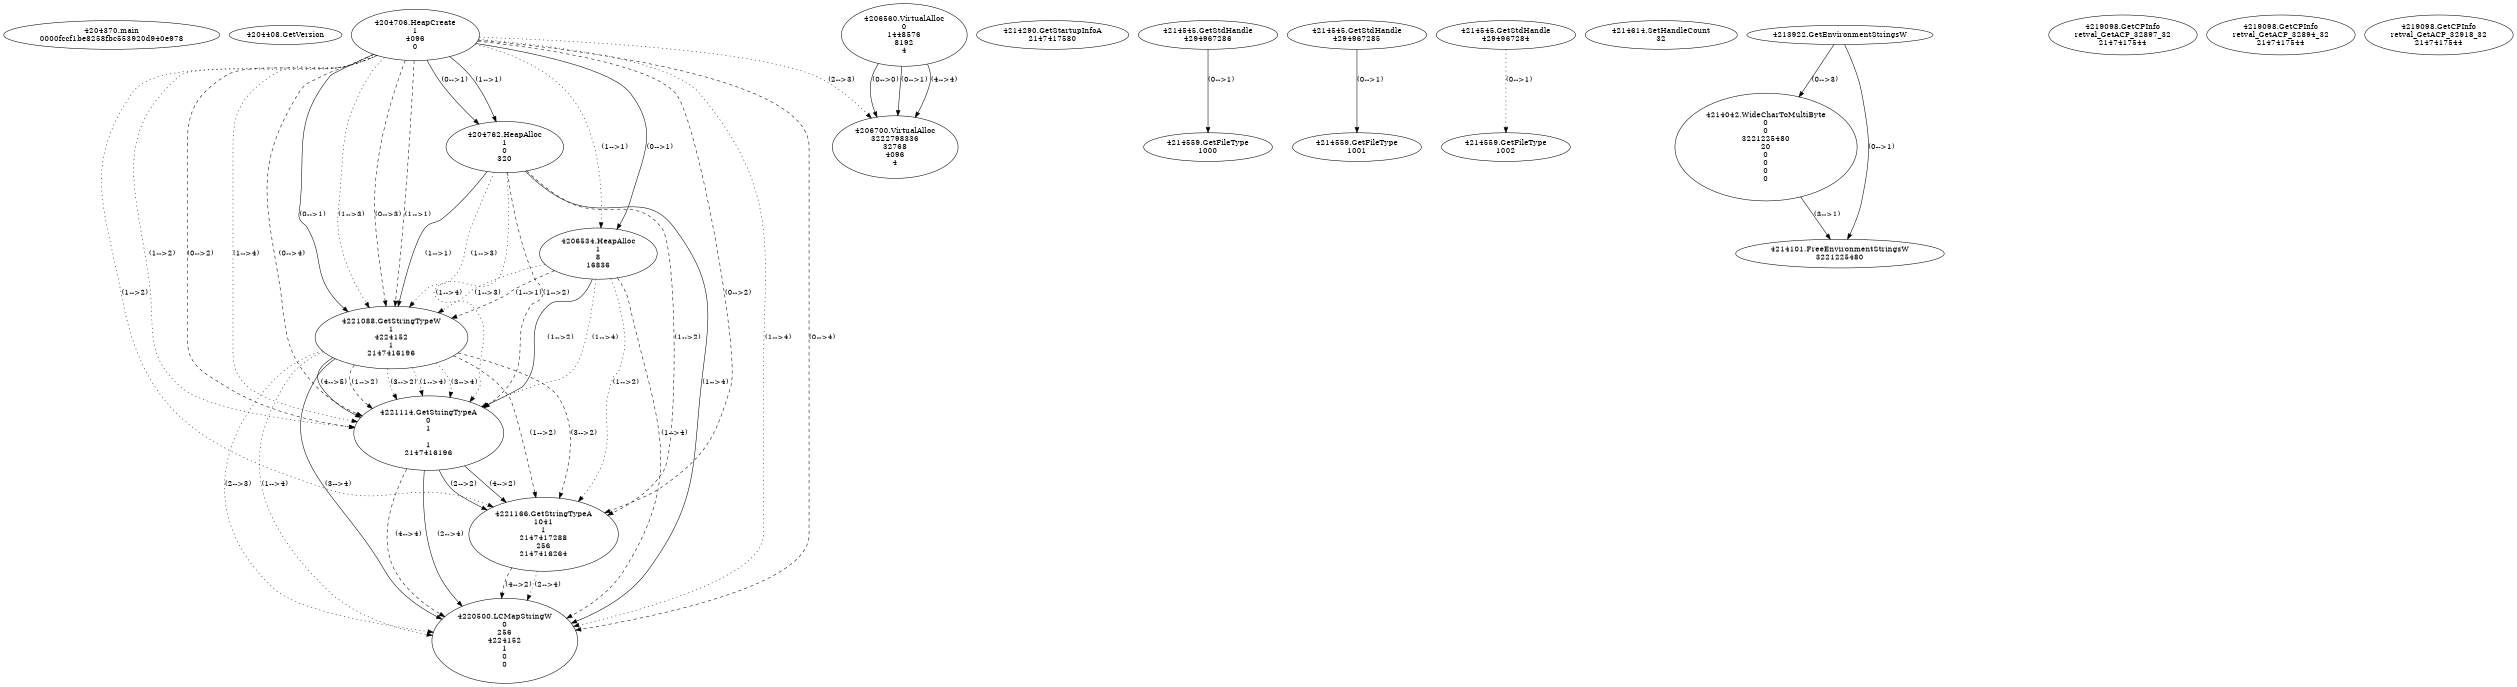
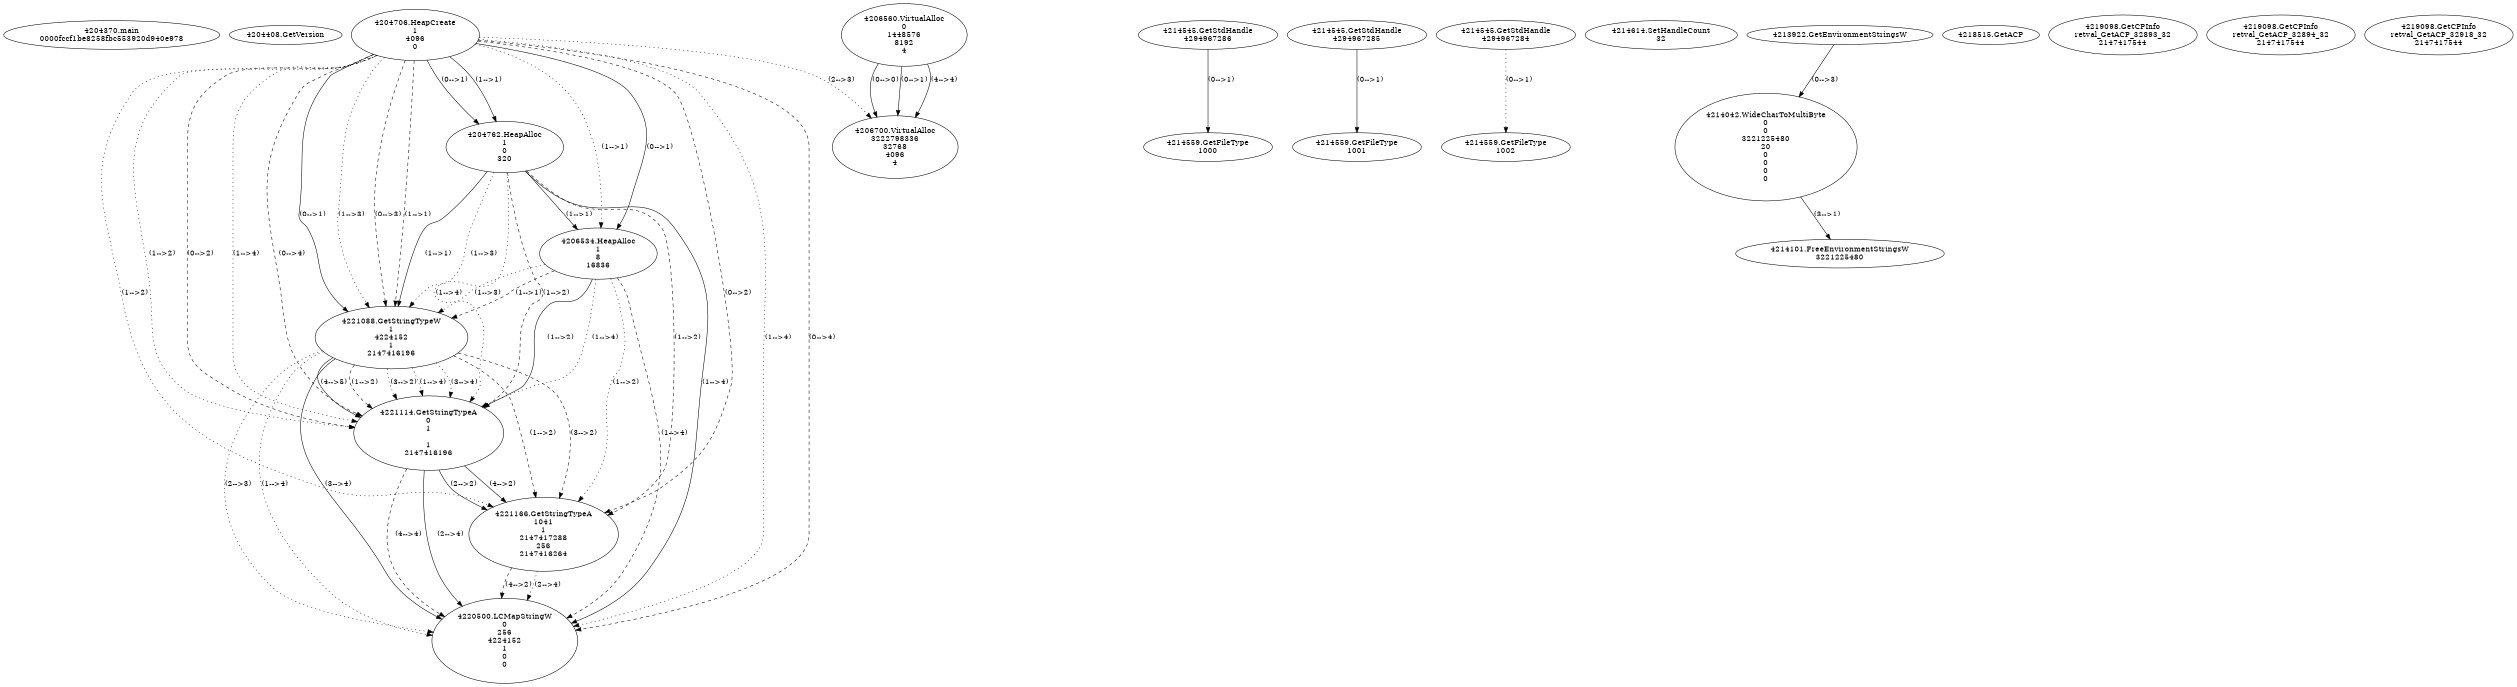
  digraph {
    edge [style=solid]
    n1 [label="4204370.main\n0000fccf1be8258fbc553920d940e978"]
    n2 [label="4204408.GetVersion\n"]
    n3 [label="4204706.HeapCreate\n1\n4096\n0"]
    n4 [label="4204762.HeapAlloc\n1\n0\n320"]
    n5 [label="4206534.HeapAlloc\n1\n8\n16836"]
    n6 [label="4206700.VirtualAlloc\n3222798336\n32768\n4096\n4"]
    n7 [label="4221088.GetStringTypeW\n1\n4224152\n1\n2147416196"]
    n8 [label="4221114.GetStringTypeA\n0\n1\n\n1\n2147416196"]
    n9 [label="4221166.GetStringTypeA\n1041\n1\n2147417288\n256\n2147416264"]
    n10 [label="4220500.LCMapStringW\n0\n256\n4224152\n1\n0\n0"]
    n11 [label="4206560.VirtualAlloc\n0\n1448576\n8192\n4"]
-   n12 [label="4214290.GetStartupInfoA\n2147417580"]
    n13 [label="4214545.GetStdHandle\n4294967286"]
    n14 [label="4214559.GetFileType\n1000"]
    n15 [label="4214545.GetStdHandle\n4294967285"]
    n16 [label="4214559.GetFileType\n1001"]
    n17 [label="4214545.GetStdHandle\n4294967284"]
    n18 [label="4214559.GetFileType\n1002"]
    n19 [label="4214614.SetHandleCount\n32"]
    n20 [label="4213922.GetEnvironmentStringsW\n"]
    n21 [label="4214042.WideCharToMultiByte\n0\n0\n3221225480\n20\n0\n0\n0\n0"]
    n22 [label="4214101.FreeEnvironmentStringsW\n3221225480"]
-   n24 [label="4219098.GetCPInfo\nretval_GetACP_32897_32\n2147417544"]
+   n23 [label="4218515.GetACP\n"]
+   n24 [label="4219098.GetCPInfo\nretval_GetACP_32893_32\n2147417544"]
    n25 [label="4219098.GetCPInfo\nretval_GetACP_32894_32\n2147417544"]
    n26 [label="4219098.GetCPInfo\nretval_GetACP_32918_32\n2147417544"]
    n3 -> n4 [label="(1-->1)"]
    n3 -> n4 [label="(0-->1)"]
    n3 -> n5 [label="(1-->1)" style=dotted]
    n3 -> n5 [label="(0-->1)"]
    n3 -> n6 [label="(2-->3)" style=dotted]
    n3 -> n7 [label="(1-->1)" style=dashed]
    n3 -> n7 [label="(0-->1)"]
    n3 -> n7 [label="(1-->3)" style=dotted]
    n3 -> n7 [label="(0-->3)" style=dashed]
    n3 -> n8 [label="(1-->2)" style=dotted]
    n3 -> n8 [label="(0-->2)" style=dashed]
    n3 -> n8 [label="(1-->4)" style=dotted]
    n3 -> n8 [label="(0-->4)" style=dashed]
    n3 -> n9 [label="(1-->2)" style=dotted]
    n3 -> n9 [label="(0-->2)" style=dashed]
    n3 -> n10 [label="(1-->4)" style=dotted]
    n3 -> n10 [label="(0-->4)" style=dashed]
+   n4 -> n5 [label="(1-->1)"]
    n4 -> n7 [label="(1-->1)"]
    n4 -> n7 [label="(1-->3)" style=dotted]
    n4 -> n8 [label="(1-->2)" style=dashed]
    n4 -> n8 [label="(1-->4)" style=dotted]
    n4 -> n9 [label="(1-->2)" style=dashed]
    n4 -> n10 [label="(1-->4)"]
    n5 -> n7 [label="(1-->1)" style=dashed]
    n5 -> n7 [label="(1-->3)" style=dotted]
    n5 -> n8 [label="(1-->2)"]
    n5 -> n8 [label="(1-->4)" style=dotted]
    n5 -> n9 [label="(1-->2)" style=dotted]
    n5 -> n10 [label="(1-->4)" style=dashed]
    n7 -> n8 [label="(1-->2)" style=dashed]
    n7 -> n8 [label="(3-->2)" style=dotted]
    n7 -> n8 [label="(1-->4)" style=dotted]
    n7 -> n8 [label="(3-->4)" style=dotted]
    n7 -> n8 [label="(4-->5)"]
    n7 -> n9 [label="(1-->2)" style=dashed]
    n7 -> n9 [label="(3-->2)" style=dashed]
    n7 -> n10 [label="(2-->3)" style=dotted]
    n7 -> n10 [label="(1-->4)" style=dotted]
    n7 -> n10 [label="(3-->4)"]
    n8 -> n9 [label="(2-->2)"]
    n8 -> n9 [label="(4-->2)"]
    n8 -> n10 [label="(2-->4)"]
    n8 -> n10 [label="(4-->4)" style=dashed]
    n9 -> n10 [label="(4-->2)" style=dashed]
    n9 -> n10 [label="(2-->4)" style=dotted]
    n11 -> n6 [label="(0-->1)"]
    n11 -> n6 [label="(4-->4)"]
    n11 -> n6 [label="(0-->0)"]
    n13 -> n14 [label="(0-->1)"]
    n15 -> n16 [label="(0-->1)"]
    n17 -> n18 [label="(0-->1)" style=dotted]
    n20 -> n21 [label="(0-->3)"]
-   n20 -> n22 [label="(0-->1)"]
    n21 -> n22 [label="(3-->1)"]
  }
